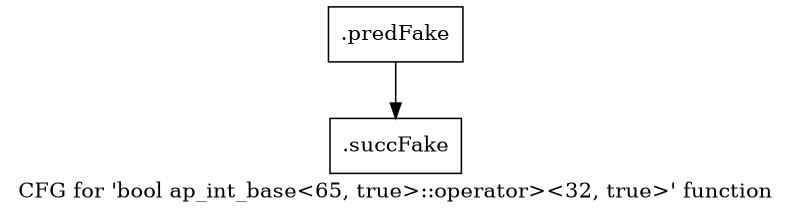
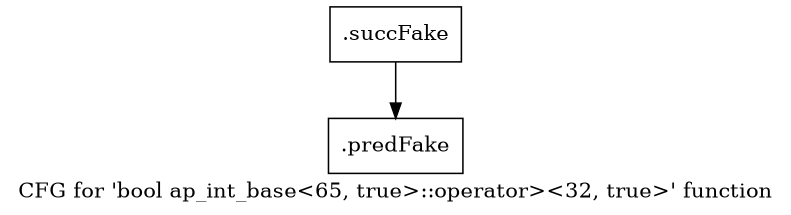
  digraph {
    label="CFG for 'bool ap_int_base\<65, true\>::operator\>\<32, true\>' function"
    node [shape=record]
    n1 [label="{.predFake}"]
    n2 [filename="/mnt/xilinx/Vitis_HLS/2021.2/include/ap_int_base.h" label="{.succFake}" linenumber=1080]
-   n1 -> n2 [execusionnum=1 filename="/mnt/xilinx/Vitis_HLS/2021.2/include/ap_int_base.h"]
+   n2 -> n1 [execusionnum=1 filename="/mnt/xilinx/Vitis_HLS/2021.2/include/ap_int_base.h"]
  }
